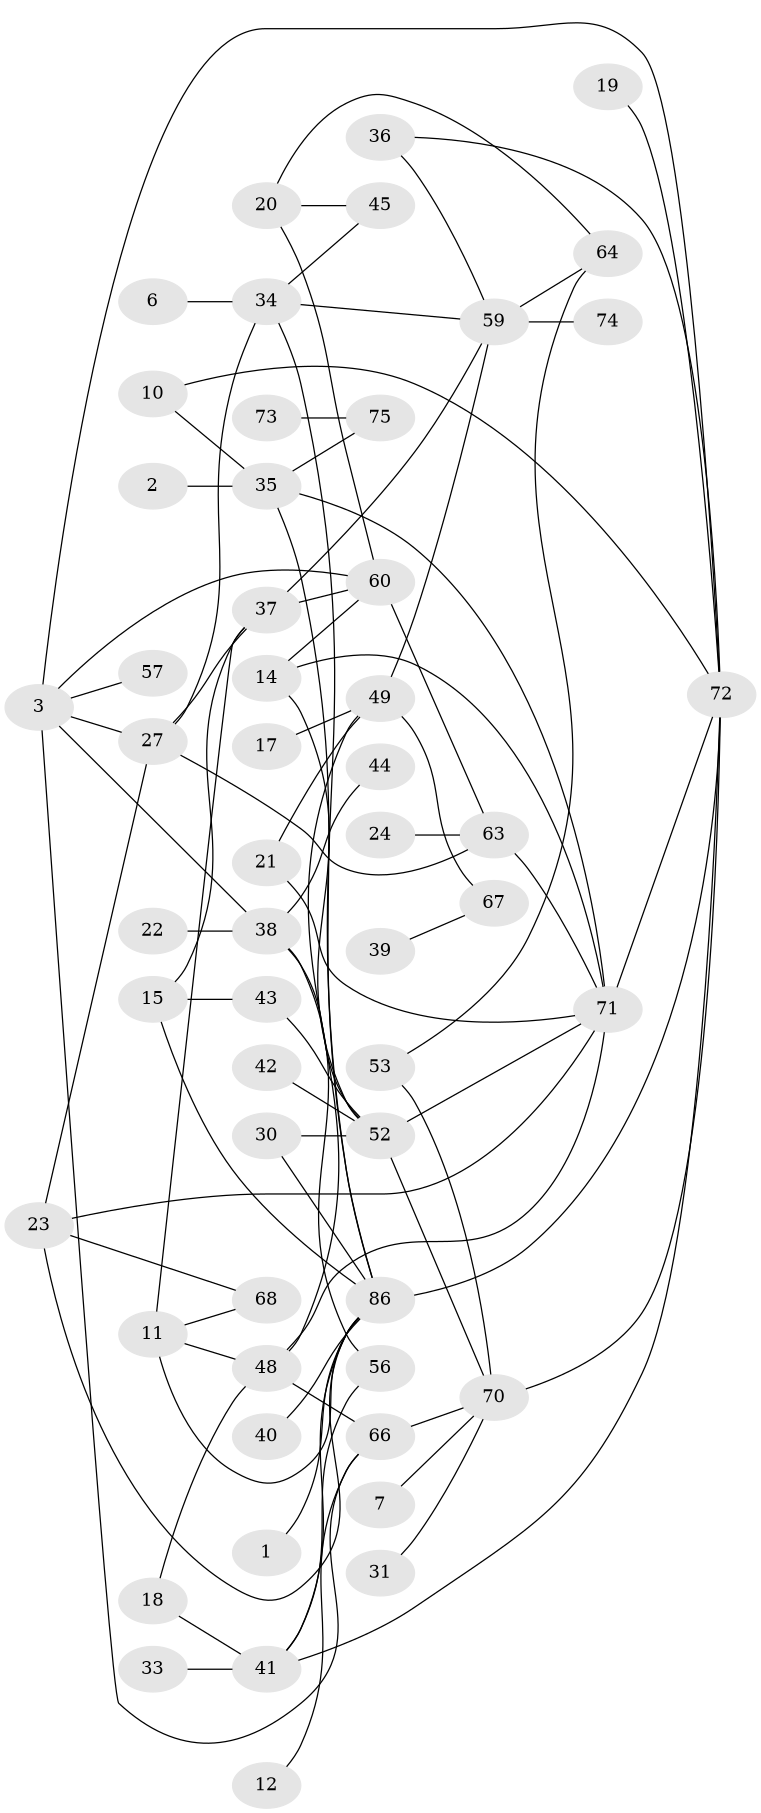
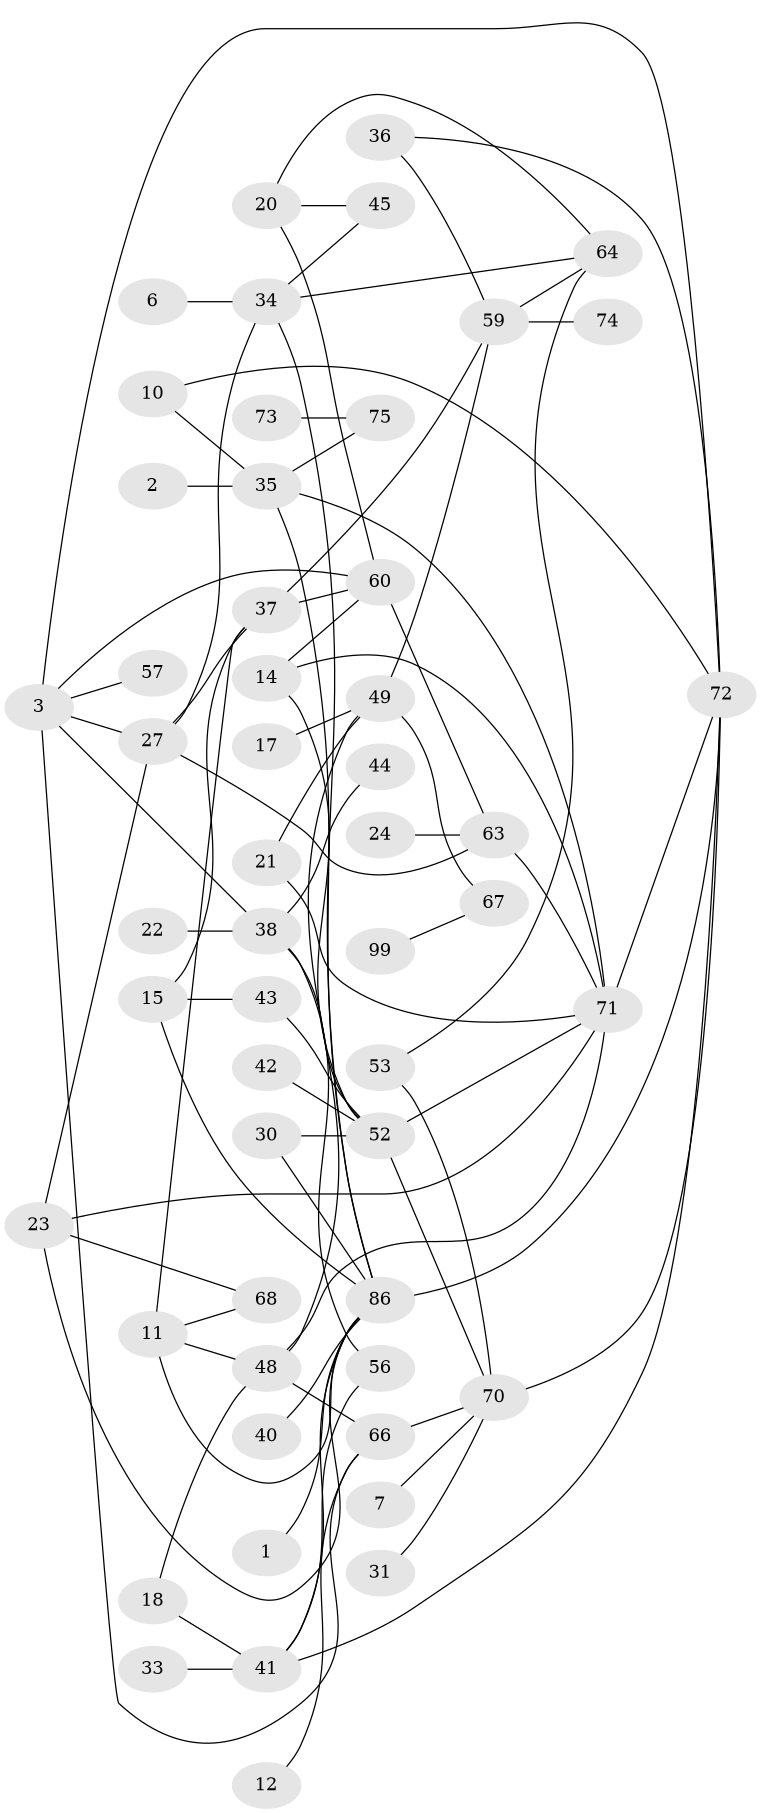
  graph {
    rankdir=LR
    node [color=gray90 style=filled]
    edge [weight=1.0]
    n1 [label=86]
    1
    72
    2
    35
    71
    75
    3
    27
    38
    57
    60
    66
    34
    37
    63
    52
    44
    56
    70
    6
    45
    64
    7
    10
    11
    48
    68
    59
    49
    12
    14
    15
    43
    17
    67
    18
    41
-   19
    20
    21
    22
    23
    24
    30
    31
    33
    36
    74
-   39
+   39 [label=99]
    40
    42
    53
    73
    n1 -- 72
    1 -- n1
    2 -- 35
    35 -- n1
    35 -- 71
    35 -- 75
    71 -- 72
    3 -- 72
    3 -- 27
    3 -- 38
    3 -- 57
    3 -- 60
    3 -- 66
    27 -- 34
    27 -- 37
    27 -- 63
    38 -- 52
    38 -- 44
    38 -- 56
    60 -- 63
    66 -- 70
    34 -- n1
    34 -- 45
-   34 -- 59
+   34 -- 64
    37 -- 60
    37 -- 59
    63 -- 71
    52 -- 71
    52 -- 70
    70 -- 72
    6 -- 34
    7 -- 70
    10 -- 72
    10 -- 35
    11 -- n1
    11 -- 37
    11 -- 48
    11 -- 68
    48 -- 71 [weight=2.0]
    48 -- 66 [weight=2.0]
    48 -- 49
    59 -- 64
    59 -- 74
    49 -- 59
    49 -- 67
    12 -- 66
    14 -- 71
    14 -- 60
    14 -- 52 [weight=2.0]
    15 -- n1
    15 -- 37
    15 -- 43
    43 -- 52 [weight=2.0]
    17 -- 49
    18 -- 48
    18 -- 41
    41 -- n1
    41 -- 72
    41 -- 56
-   19 -- 72
    20 -- 60
    20 -- 45
    20 -- 64
    21 -- 71
    21 -- 49
    22 -- 38
    23 -- n1
    23 -- 71
    23 -- 27
    23 -- 68
    24 -- 63
    30 -- n1
    30 -- 52
    31 -- 70
    33 -- 41
    36 -- 72
    36 -- 59
    39 -- 67
    40 -- n1
    42 -- 52
    53 -- 70
    53 -- 64
    73 -- 75
  }
